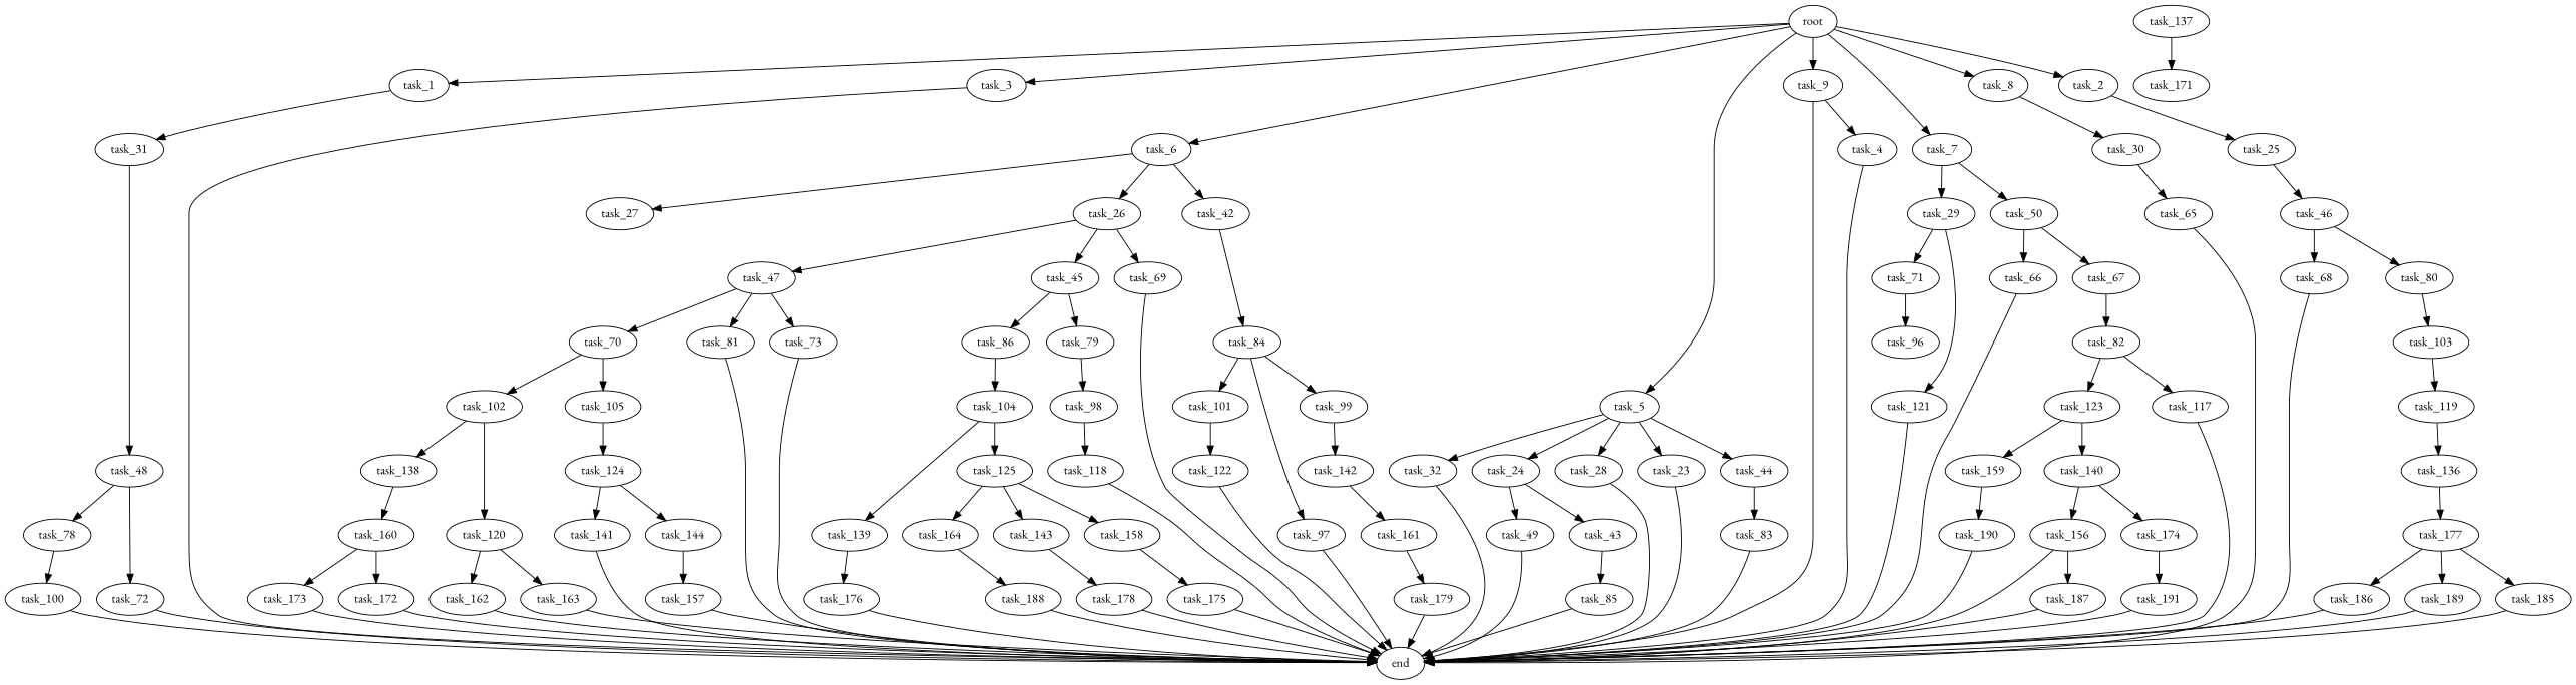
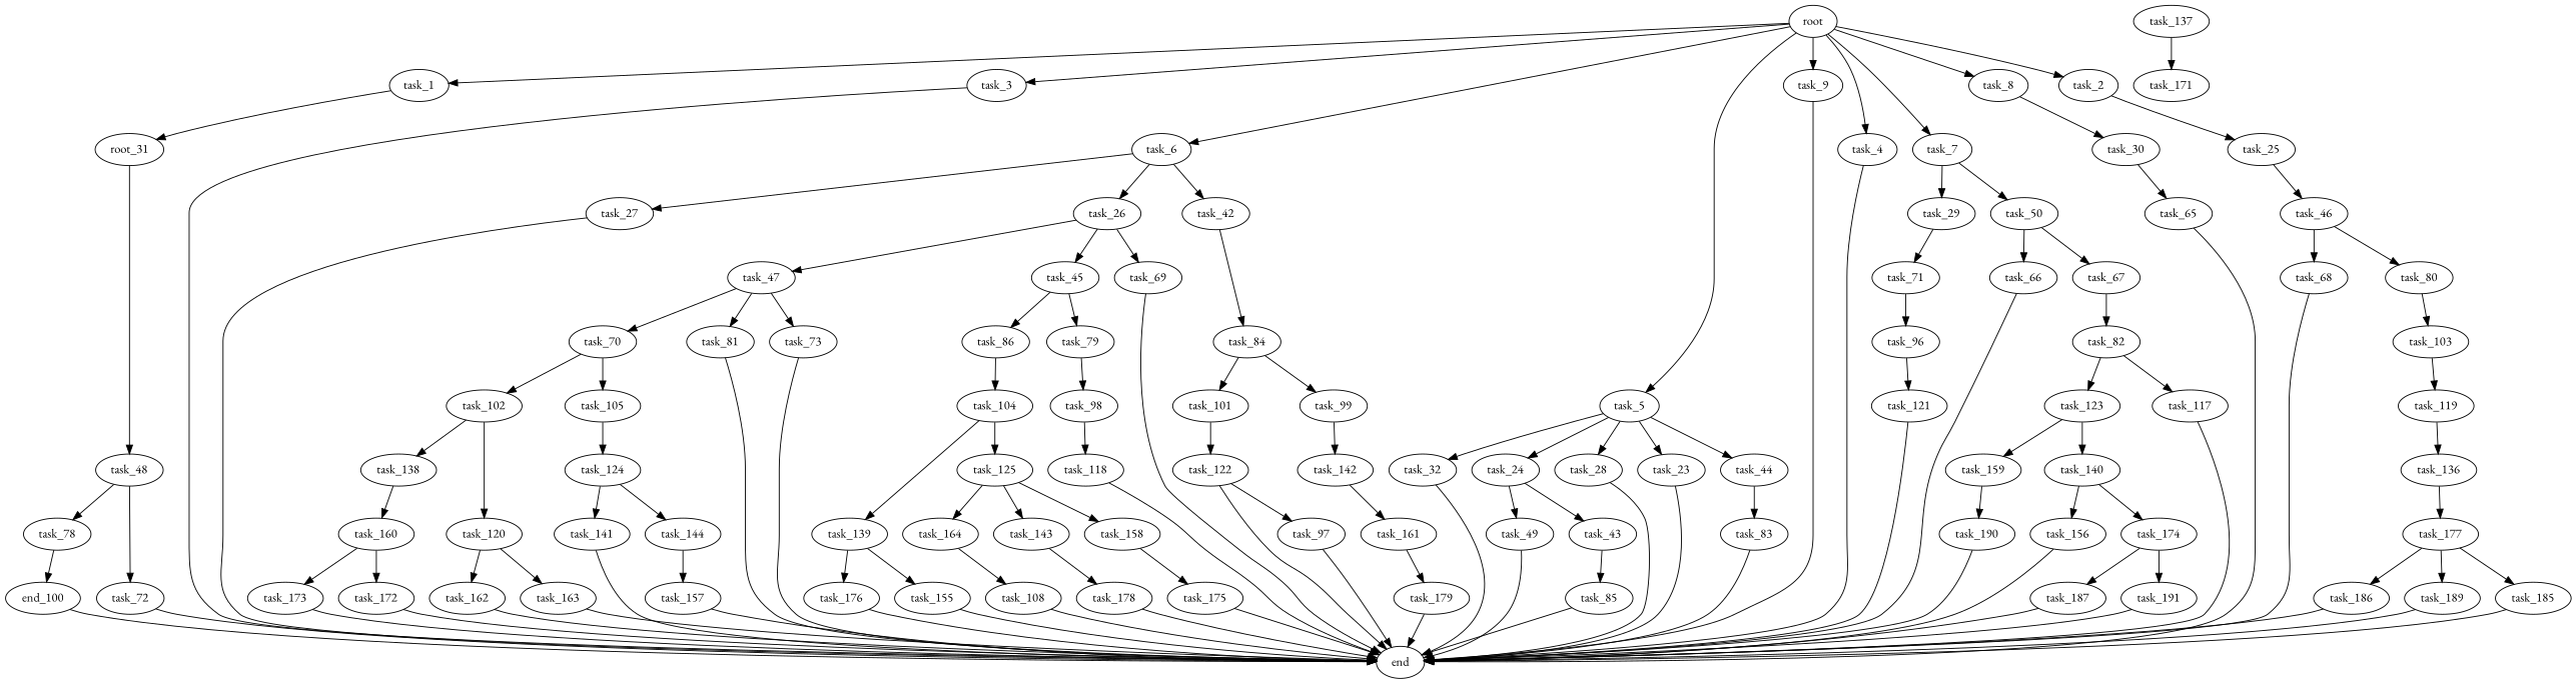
  digraph {
    fontname="EB Garamond"
    node [fontname="EB Garamond"]
    edge [fontname="EB Garamond"]
-   task_100
+   task_100 [label=end_100]
    end
-   task_31
+   task_31 [label=root_31]
    task_48
    task_78
    task_72
    task_101
    task_122
    task_47
    task_70
    task_81
    task_73
    task_102
    task_105
    task_187
    task_157
    task_177
    task_186
    task_189
    task_185
    task_138
    task_120
    task_160
    task_162
    task_163
    task_32
    task_159
    task_190
    task_123
    task_140
    task_156
    task_174
    task_30
    task_65
    task_27
    task_164
-   task_188
+   task_188 [label=task_108]
    task_104
    task_139
    task_125
    task_176
+   task_155
    task_143
    task_158
    task_173
    task_172
    task_178
    task_124
    task_1
    task_66
    task_3
    task_6
    task_26
    task_42
    task_45
    task_69
    task_84
    task_161
    task_179
    task_119
    task_136
    task_85
    task_86
    task_79
    task_5
    task_24
    task_28
    task_23
    task_44
    task_49
    task_43
    task_83
    task_141
    task_25
    task_46
    task_68
    task_80
    task_97
    task_99
    task_98
    task_118
    task_137
    task_171
    task_9
    task_67
    task_82
    task_117
    task_29
    task_71
    task_96
    task_191
    task_103
    task_121
    task_142
    task_175
    task_7
    task_50
    root
    task_8
    task_4
    task_2
    task_144
    task_100 -> end
    task_31 -> task_48
    task_48 -> task_78
    task_48 -> task_72
    task_78 -> task_100
    task_72 -> end
    task_101 -> task_122
    task_122 -> end
    task_47 -> task_70
    task_47 -> task_81
    task_47 -> task_73
    task_70 -> task_102
    task_70 -> task_105
    task_81 -> end
    task_73 -> end
    task_102 -> task_138
    task_102 -> task_120
    task_105 -> task_124
    task_187 -> end
    task_157 -> end
    task_177 -> task_186
    task_177 -> task_189
    task_177 -> task_185
    task_186 -> end
    task_189 -> end
    task_185 -> end
    task_138 -> task_160
    task_120 -> task_162
    task_120 -> task_163
    task_160 -> task_173
    task_160 -> task_172
    task_162 -> end
    task_163 -> end
    task_32 -> end
    task_159 -> task_190
    task_190 -> end
    task_123 -> task_159
    task_123 -> task_140
    task_140 -> task_156
    task_140 -> task_174
    task_156 -> end
-   task_156 -> task_187
+   task_174 -> task_187
    task_174 -> task_191
    task_30 -> task_65
    task_65 -> end
+   task_27 -> end
    task_164 -> task_188
    task_188 -> end
    task_104 -> task_139
    task_104 -> task_125
    task_139 -> task_176
+   task_139 -> task_155
    task_125 -> task_164
    task_125 -> task_143
    task_125 -> task_158
    task_176 -> end
+   task_155 -> end
    task_143 -> task_178
    task_158 -> task_175
    task_173 -> end
    task_172 -> end
    task_178 -> end
    task_124 -> task_141
    task_124 -> task_144
    task_1 -> task_31
    task_66 -> end
    task_3 -> end
    task_6 -> task_27
    task_6 -> task_26
    task_6 -> task_42
    task_26 -> task_47
    task_26 -> task_45
    task_26 -> task_69
    task_42 -> task_84
    task_45 -> task_86
    task_45 -> task_79
    task_69 -> end
    task_84 -> task_101
-   task_84 -> task_97
+   task_122 -> task_97
    task_84 -> task_99
    task_161 -> task_179
    task_179 -> end
    task_119 -> task_136
    task_136 -> task_177
    task_85 -> end
    task_86 -> task_104
    task_79 -> task_98
    task_5 -> task_32
    task_5 -> task_24
    task_5 -> task_28
    task_5 -> task_23
    task_5 -> task_44
    task_24 -> task_49
    task_24 -> task_43
    task_28 -> end
    task_23 -> end
    task_44 -> task_83
    task_49 -> end
    task_43 -> task_85
    task_83 -> end
    task_141 -> end
    task_25 -> task_46
    task_46 -> task_68
    task_46 -> task_80
    task_68 -> end
    task_80 -> task_103
    task_97 -> end
    task_99 -> task_142
    task_98 -> task_118
    task_118 -> end
    task_137 -> task_171
    task_9 -> end
    task_67 -> task_82
    task_82 -> task_123
    task_82 -> task_117
    task_117 -> end
    task_29 -> task_71
    task_71 -> task_96
-   task_29 -> task_121
+   task_96 -> task_121
    task_191 -> end
    task_103 -> task_119
    task_121 -> end
    task_142 -> task_161
    task_175 -> end
    task_7 -> task_29
    task_7 -> task_50
    task_50 -> task_66
    task_50 -> task_67
    root -> task_1
    root -> task_3
    root -> task_6
    root -> task_5
    root -> task_9
    root -> task_7
    root -> task_8
-   task_9 -> task_4
+   root -> task_4
    root -> task_2
    task_8 -> task_30
    task_4 -> end
    task_2 -> task_25
    task_144 -> task_157
  }
